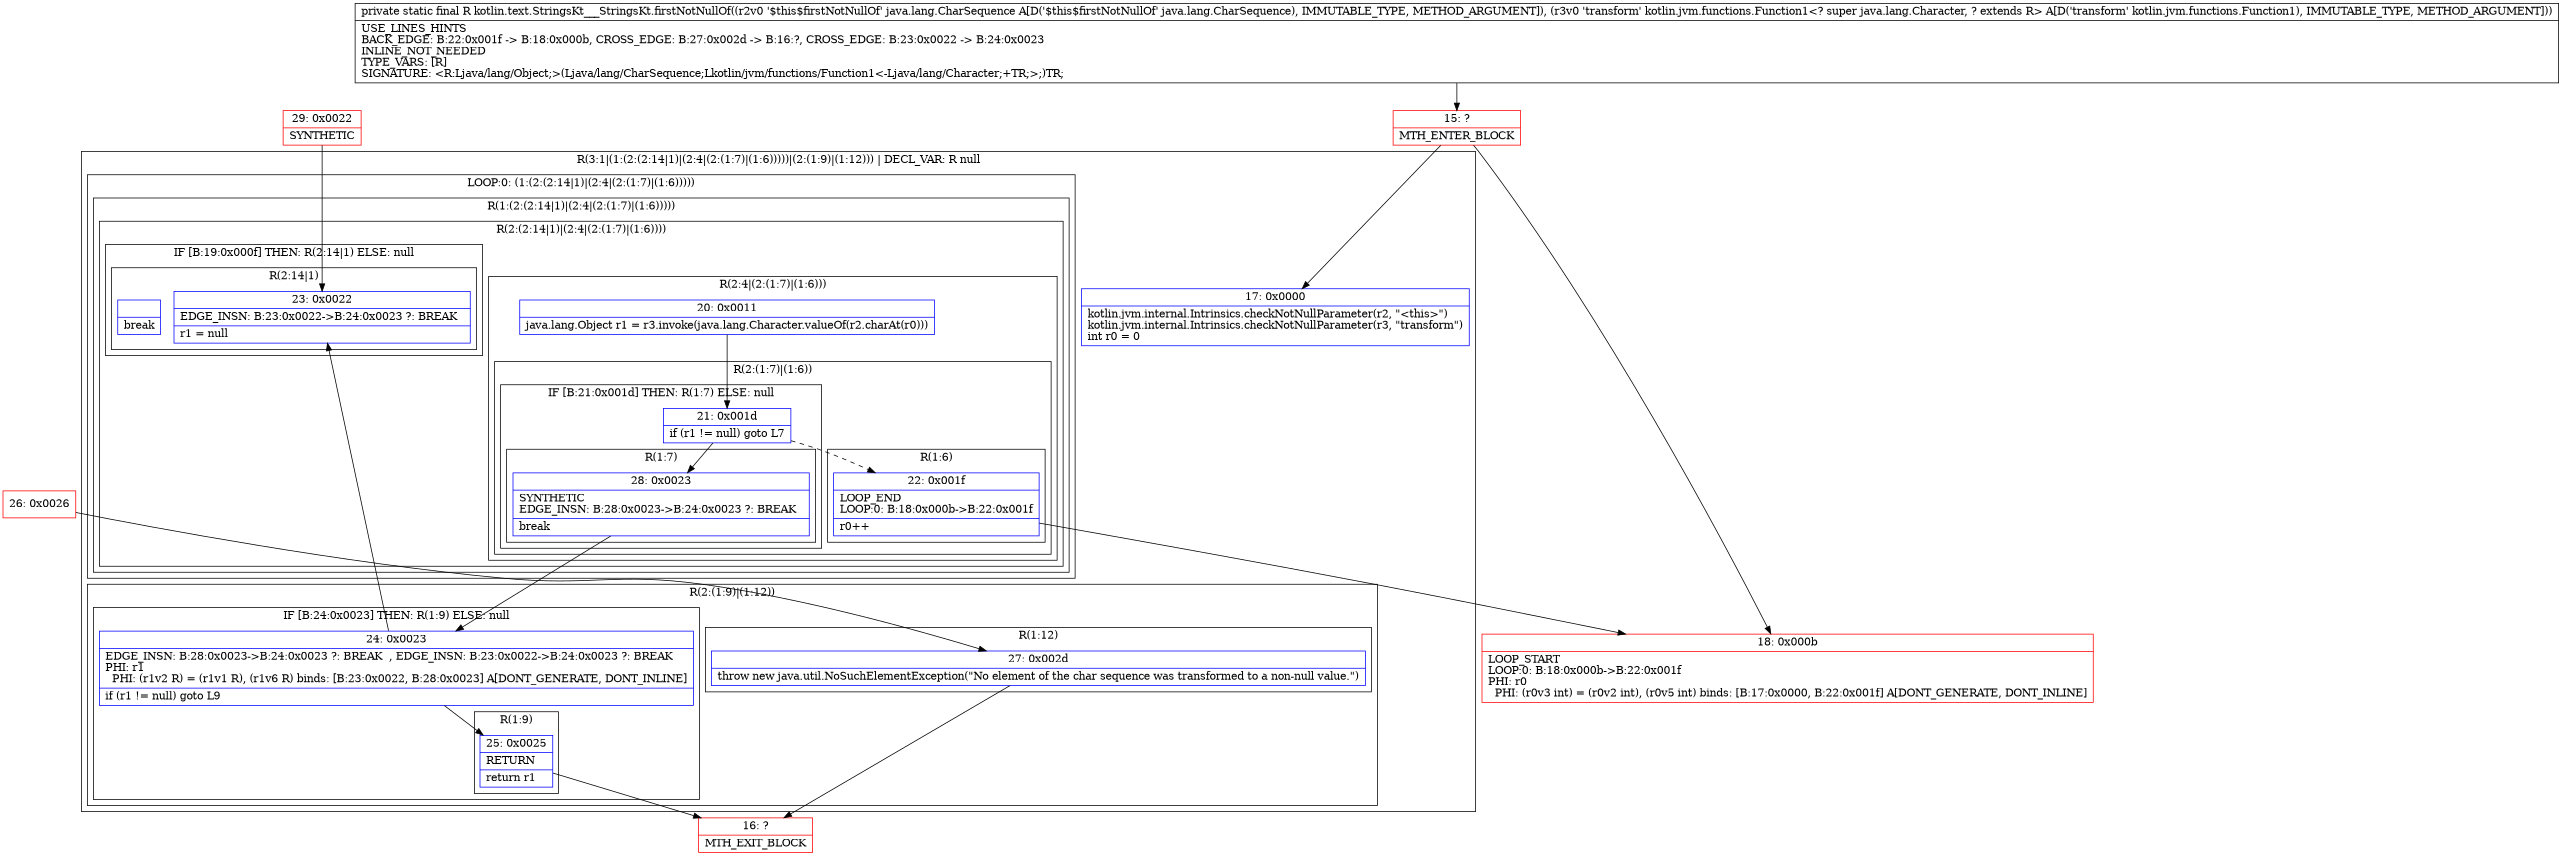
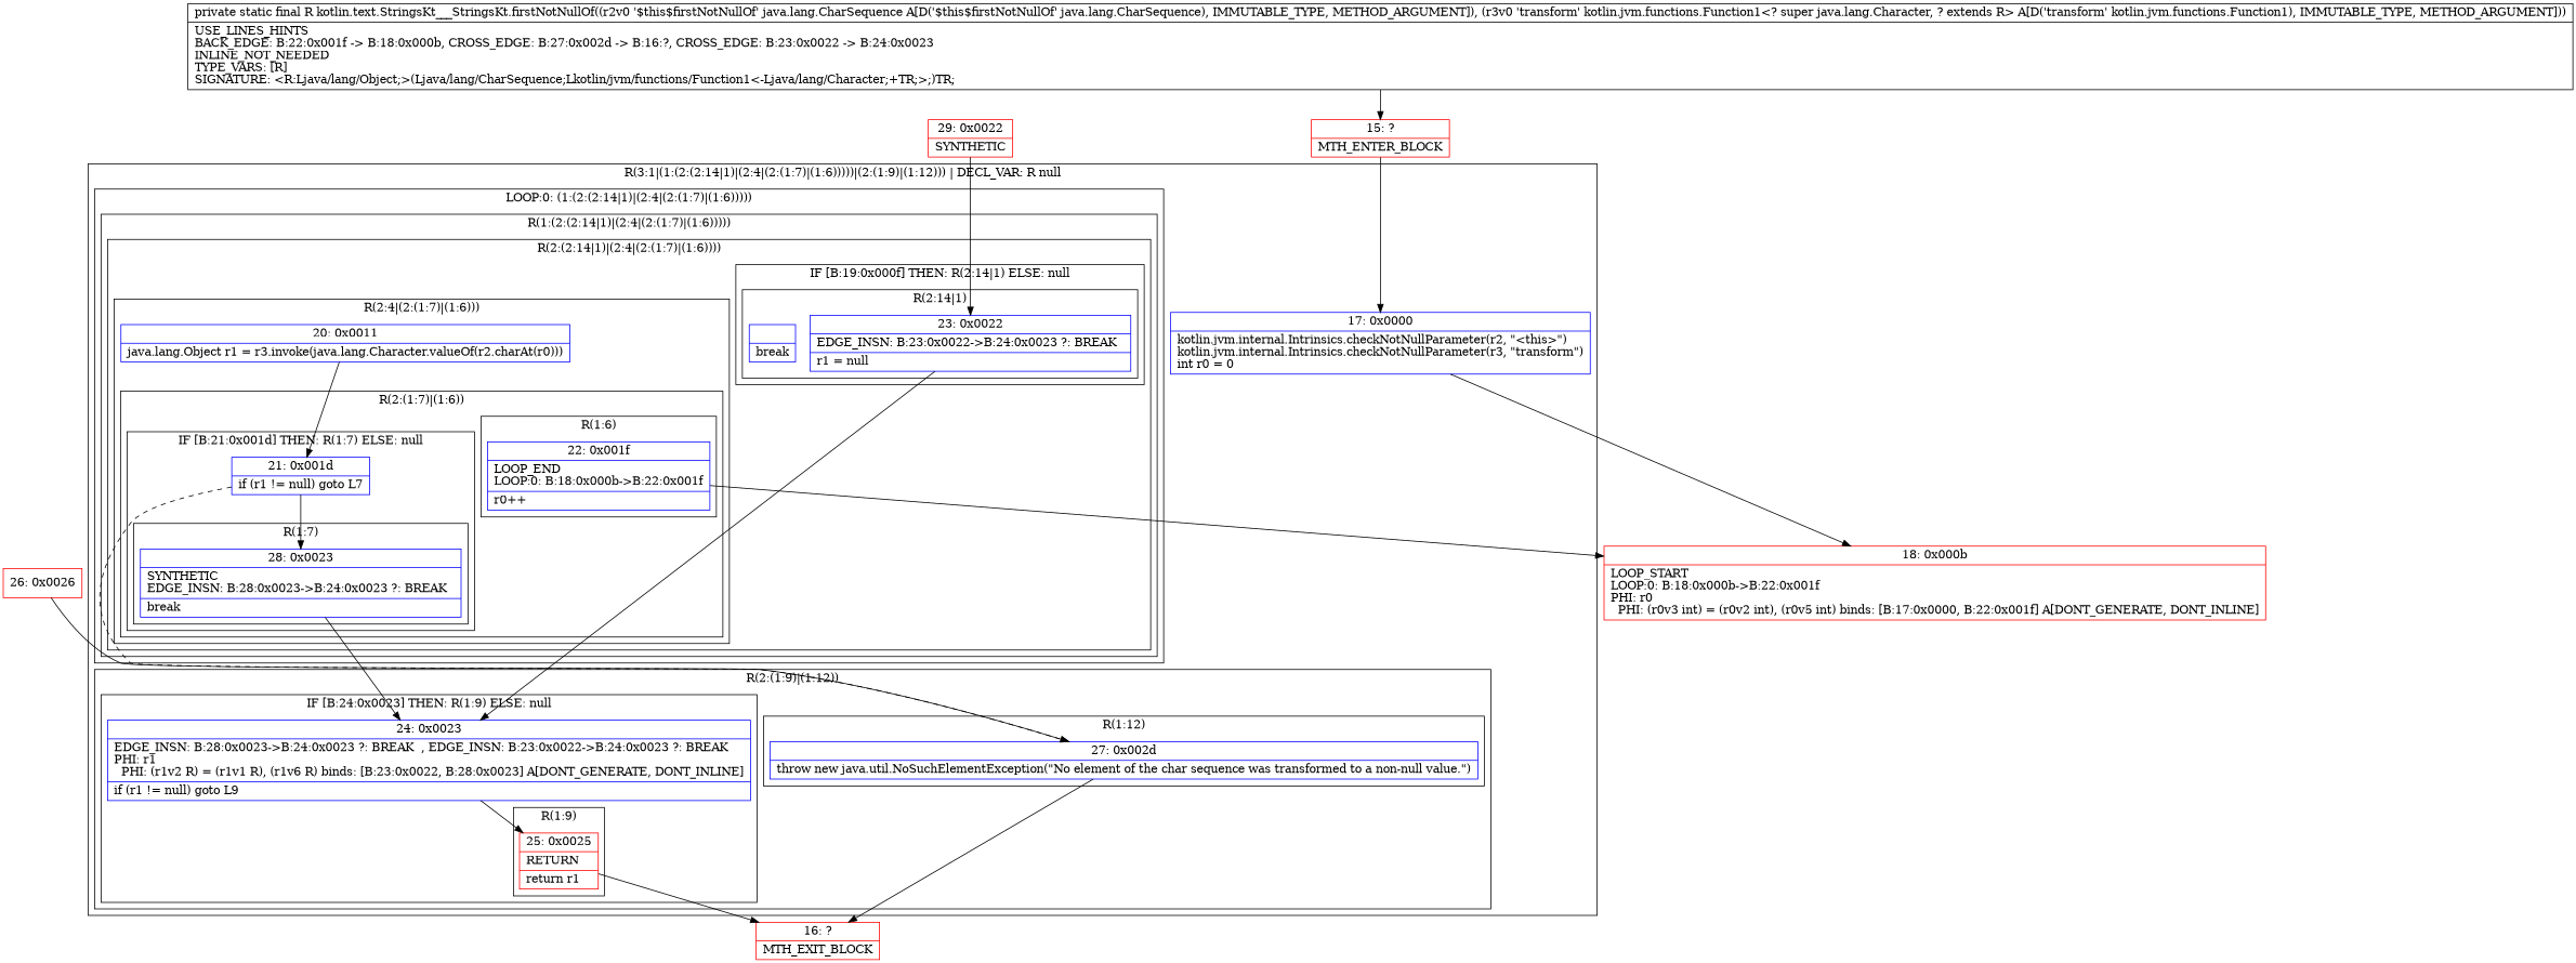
  digraph {
    node [color=blue shape=record]
    n1 [label="{23\:\ 0x0022|EDGE_INSN: B:23:0x0022\-\>B:24:0x0023 ?: BREAK  \l|r1 = null\l}"]
    n2 [label="{|break\l}"]
    n3 [label="{28\:\ 0x0023|SYNTHETIC\lEDGE_INSN: B:28:0x0023\-\>B:24:0x0023 ?: BREAK  \l|break\l}"]
    n4 [label="{21\:\ 0x001d|if (r1 != null) goto L7\l}"]
    n5 [label="{22\:\ 0x001f|LOOP_END\lLOOP:0: B:18:0x000b\-\>B:22:0x001f\l|r0++\l}"]
    n6 [label="{20\:\ 0x0011|java.lang.Object r1 = r3.invoke(java.lang.Character.valueOf(r2.charAt(r0)))\l}"]
-   n7 [label="{25\:\ 0x0025|RETURN\l|return r1\l}"]
+   n7 [color=red label="{25\:\ 0x0025|RETURN\l|return r1\l}"]
    n8 [label="{24\:\ 0x0023|EDGE_INSN: B:28:0x0023\-\>B:24:0x0023 ?: BREAK  , EDGE_INSN: B:23:0x0022\-\>B:24:0x0023 ?: BREAK  \lPHI: r1 \l  PHI: (r1v2 R) = (r1v1 R), (r1v6 R) binds: [B:23:0x0022, B:28:0x0023] A[DONT_GENERATE, DONT_INLINE]\l|if (r1 != null) goto L9\l}"]
    n9 [label="{27\:\ 0x002d|throw new java.util.NoSuchElementException(\"No element of the char sequence was transformed to a non\-null value.\")\l}"]
    n10 [label="{17\:\ 0x0000|kotlin.jvm.internal.Intrinsics.checkNotNullParameter(r2, \"\<this\>\")\lkotlin.jvm.internal.Intrinsics.checkNotNullParameter(r3, \"transform\")\lint r0 = 0\l}"]
    n11 [color=red label="{18\:\ 0x000b|LOOP_START\lLOOP:0: B:18:0x000b\-\>B:22:0x001f\lPHI: r0 \l  PHI: (r0v3 int) = (r0v2 int), (r0v5 int) binds: [B:17:0x0000, B:22:0x001f] A[DONT_GENERATE, DONT_INLINE]\l}"]
    n12 [color=red label="{16\:\ ?|MTH_EXIT_BLOCK\l}"]
    n13 [color=red label="{29\:\ 0x0022|SYNTHETIC\l}"]
    n14 [color=red label="{26\:\ 0x0026}"]
    n15 [color=red label="{15\:\ ?|MTH_ENTER_BLOCK\l}"]
    n16 [label="{private static final R kotlin.text.StringsKt___StringsKt.firstNotNullOf((r2v0 '$this$firstNotNullOf' java.lang.CharSequence A[D('$this$firstNotNullOf' java.lang.CharSequence), IMMUTABLE_TYPE, METHOD_ARGUMENT]), (r3v0 'transform' kotlin.jvm.functions.Function1\<? super java.lang.Character, ? extends R\> A[D('transform' kotlin.jvm.functions.Function1), IMMUTABLE_TYPE, METHOD_ARGUMENT]))  | USE_LINES_HINTS\lBACK_EDGE: B:22:0x001f \-\> B:18:0x000b, CROSS_EDGE: B:27:0x002d \-\> B:16:?, CROSS_EDGE: B:23:0x0022 \-\> B:24:0x0023\lINLINE_NOT_NEEDED\lTYPE_VARS: [R]\lSIGNATURE: \<R:Ljava\/lang\/Object;\>(Ljava\/lang\/CharSequence;Lkotlin\/jvm\/functions\/Function1\<\-Ljava\/lang\/Character;+TR;\>;)TR;\l}" color=""]
    subgraph cluster_1 {
      label="R(3:1|(1:(2:(2:14|1)|(2:4|(2:(1:7)|(1:6)))))|(2:(1:9)|(1:12))) | DECL_VAR: R null\l"
      n10
      subgraph cluster_2 {
        label="LOOP:0: (1:(2:(2:14|1)|(2:4|(2:(1:7)|(1:6)))))"
        subgraph cluster_3 {
          label="R(1:(2:(2:14|1)|(2:4|(2:(1:7)|(1:6)))))"
          subgraph cluster_4 {
            label="R(2:(2:14|1)|(2:4|(2:(1:7)|(1:6))))"
            subgraph cluster_5 {
              label="IF [B:19:0x000f] THEN: R(2:14|1) ELSE: null"
              subgraph cluster_6 {
                label="R(2:14|1)"
                n1
                n2
              }
            }
            subgraph cluster_7 {
              label="R(2:4|(2:(1:7)|(1:6)))"
              n6
              subgraph cluster_8 {
                label="R(2:(1:7)|(1:6))"
                subgraph cluster_9 {
                  label="IF [B:21:0x001d] THEN: R(1:7) ELSE: null"
                  n4
                  subgraph cluster_10 {
                    label="R(1:7)"
                    n3
                  }
                }
                subgraph cluster_11 {
                  label="R(1:6)"
                  n5
                }
              }
            }
          }
        }
      }
      subgraph cluster_12 {
        label="R(2:(1:9)|(1:12))"
        subgraph cluster_13 {
          label="IF [B:24:0x0023] THEN: R(1:9) ELSE: null"
          n8
          subgraph cluster_14 {
            label="R(1:9)"
            n7
          }
        }
        subgraph cluster_15 {
          label="R(1:12)"
          n9
        }
      }
    }
-   n8 -> n1
+   n1 -> n8
    n3 -> n8
    n4 -> n3
-   n4 -> n5 [style=dashed]
+   n4 -> n9 [style=dashed]
    n5 -> n11
    n6 -> n4
    n7 -> n12
    n8 -> n7
    n9 -> n12
-   n15 -> n11
+   n10 -> n11
    n13 -> n1
    n14 -> n9
    n15 -> n10
    n16 -> n15
  }
